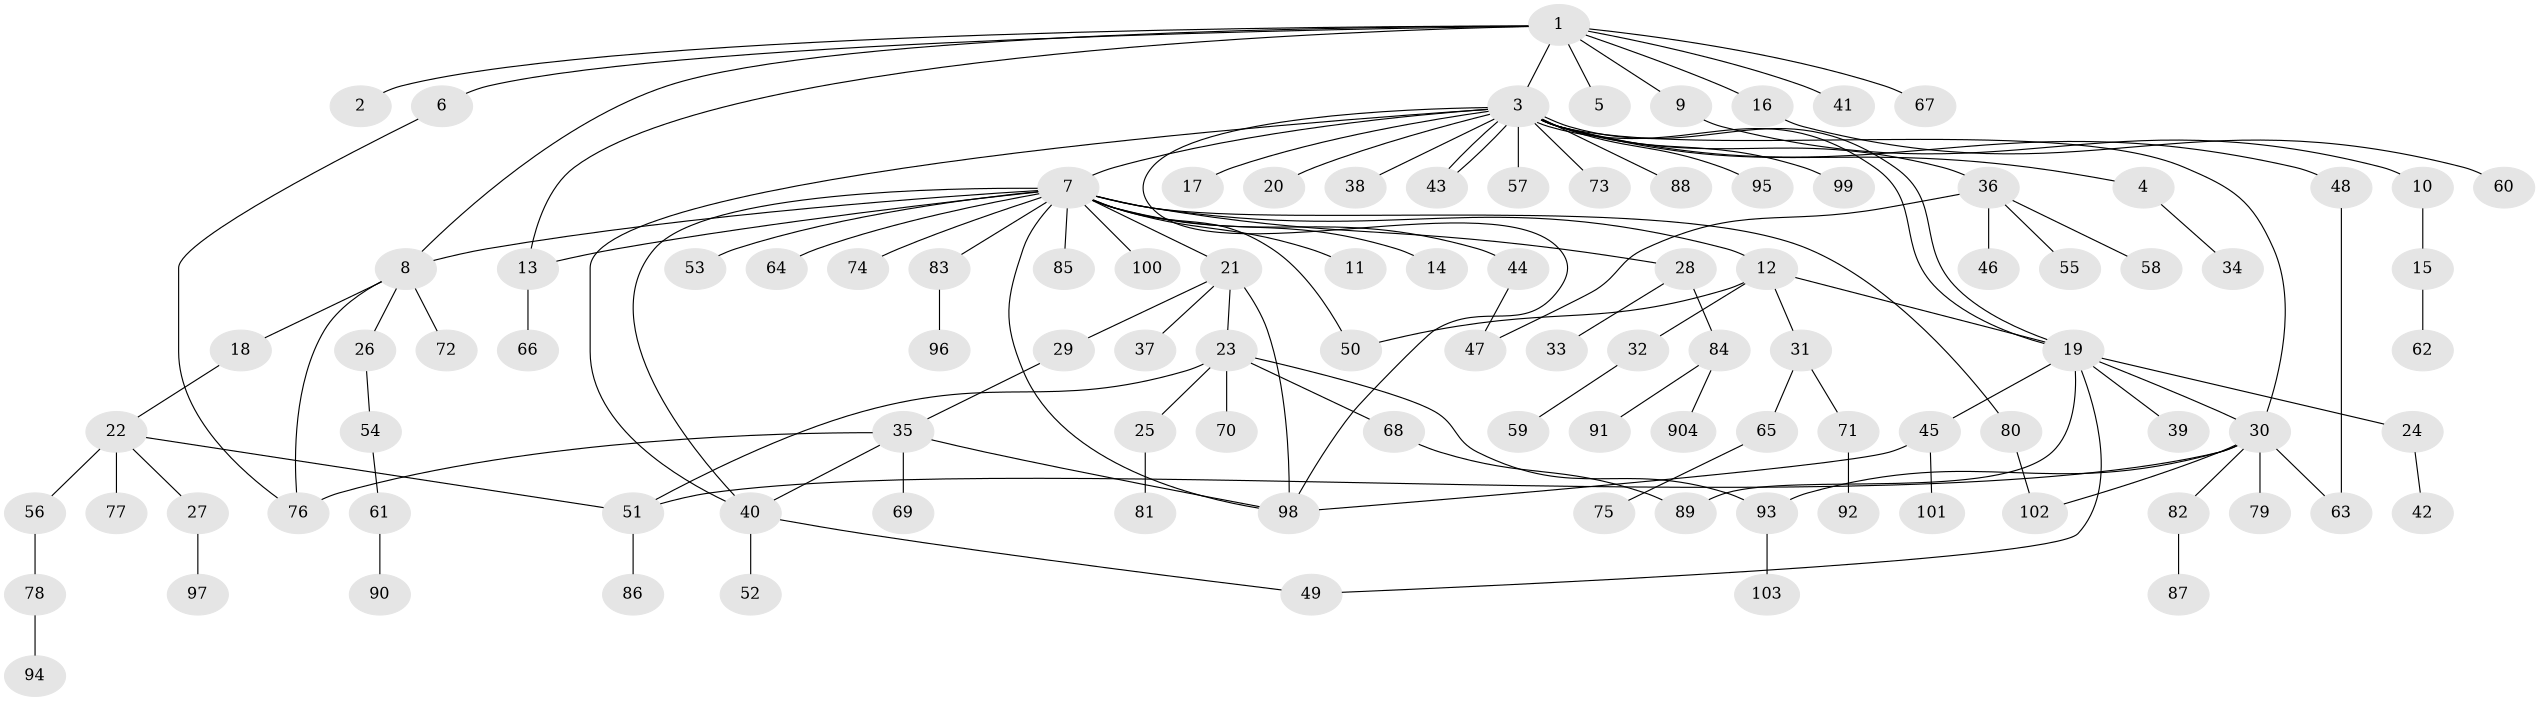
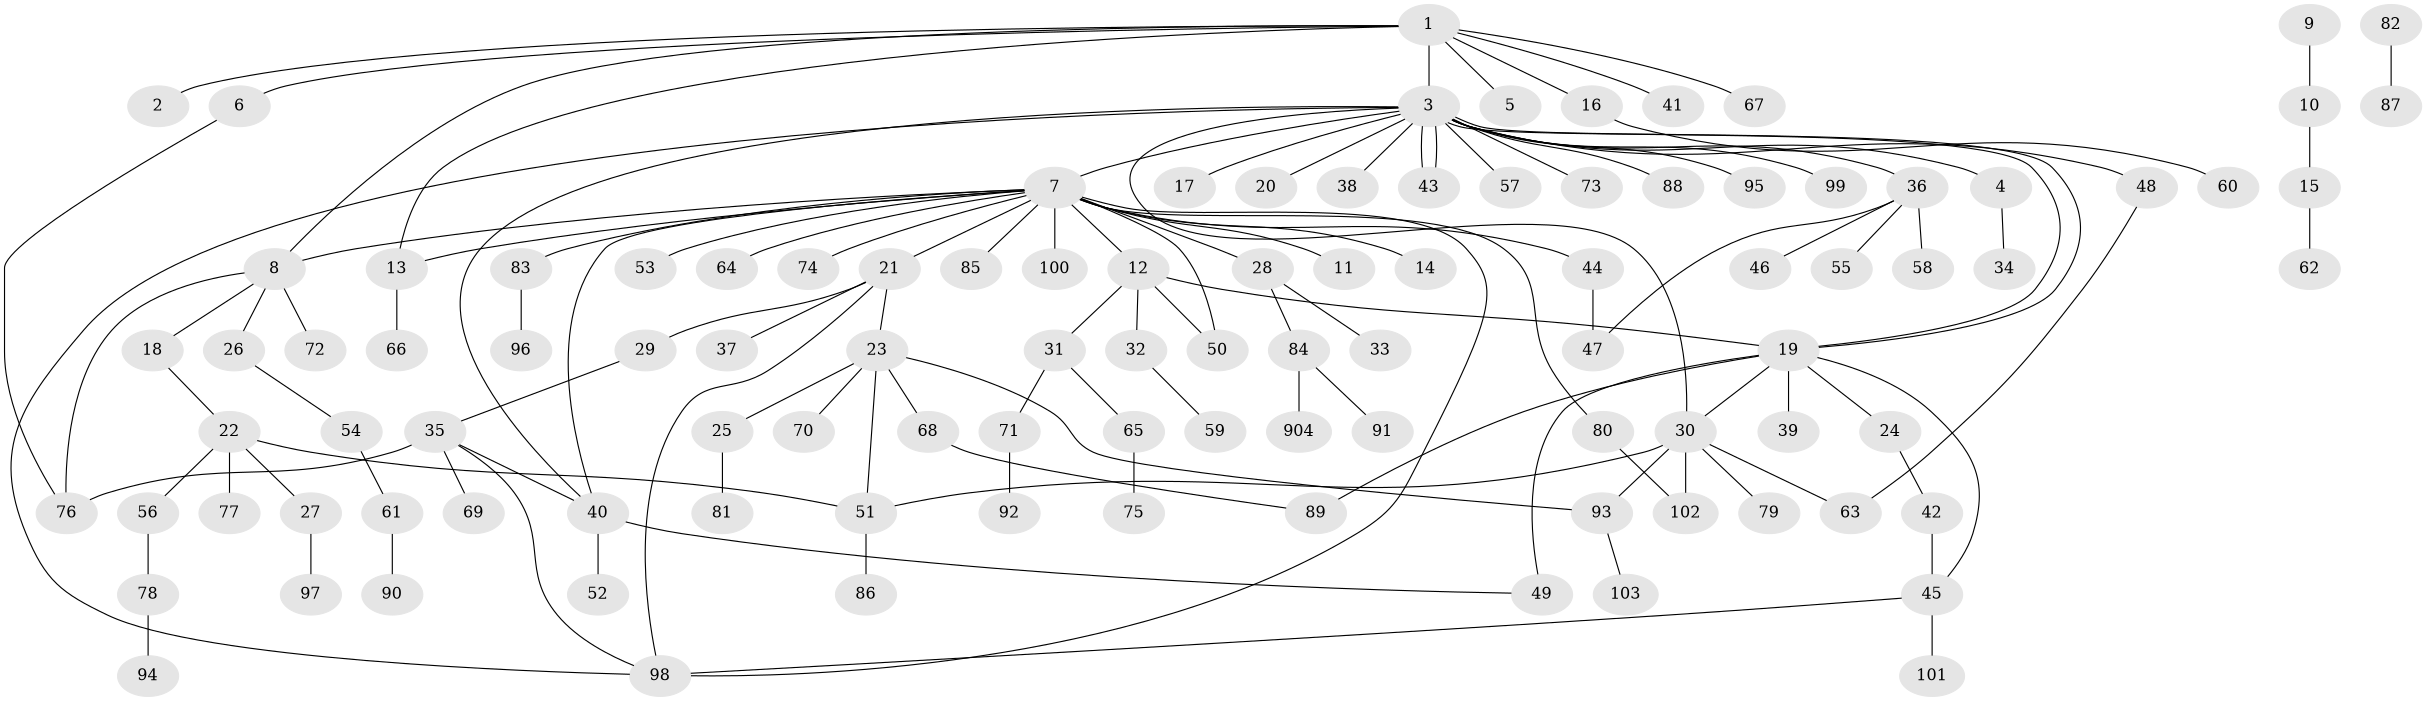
  graph {
    node [color=gray90 style=filled]
    1
    2
    3
    5
    6
    8
    9
    13
    16
    41
    67
    4
    7
    17
    19
    20
    30
    36
    38
    40
    43
    48
    57
    73
    88
    95
    98
    99
    76
    18
    26
    72
    10
    66
    60
    34
    11
    12
    14
    21
    28
    44
    50
    53
    64
    74
    80
    83
    85
    100
    24
    39
    45
    49
    89
    51
    93
    63
    79
    82
    102
    46
    47
    55
    58
    52
    31
    32
    23
    29
    37
    33
    84
    96
    22
    54
    15
    62
    65
    71
    59
    27
    56
    77
    42
    101
    25
    68
    70
    35
    97
    86
    78
    81
    103
    61
    91
    n98 [label=904]
    69
    87
    75
    92
    90
    94
    1 -- 2
    1 -- 3
    1 -- 5
    1 -- 6
    1 -- 8
-   1 -- 9
    1 -- 13
    1 -- 16
    1 -- 41
    1 -- 67
    3 -- 4
    3 -- 7
    3 -- 17
    3 -- 19
    3 -- 19
    3 -- 20
    3 -- 30
    3 -- 36
    3 -- 38
    3 -- 40
    3 -- 43
    3 -- 43
    3 -- 48
    3 -- 57
    3 -- 73
    3 -- 88
    3 -- 95
    3 -- 98
    3 -- 99
    6 -- 76
    8 -- 76
    8 -- 18
    8 -- 26
    8 -- 72
    9 -- 10
    13 -- 66
    16 -- 60
    4 -- 34
    7 -- 8
    7 -- 13
    7 -- 40
    7 -- 98
    7 -- 11
    7 -- 12
    7 -- 14
    7 -- 21
    7 -- 28
    7 -- 44
    7 -- 50
    7 -- 53
    7 -- 64
    7 -- 74
    7 -- 80
    7 -- 83
    7 -- 85
    7 -- 100
    19 -- 30
    19 -- 24
    19 -- 39
    19 -- 45
    19 -- 49
    19 -- 89
    30 -- 51
    30 -- 93
    30 -- 63
    30 -- 79
-   30 -- 82
    30 -- 102
    36 -- 46
    36 -- 47
    36 -- 55
    36 -- 58
    40 -- 49
    40 -- 52
    48 -- 63
    18 -- 22
    26 -- 54
    10 -- 15
    12 -- 19
    12 -- 50
    12 -- 31
    12 -- 32
    21 -- 98
    21 -- 23
    21 -- 29
    21 -- 37
    28 -- 33
    28 -- 84
    44 -- 47
    80 -- 102
    83 -- 96
    24 -- 42
    45 -- 98
    45 -- 101
    51 -- 86
    93 -- 103
    82 -- 87
    31 -- 65
    31 -- 71
    32 -- 59
    23 -- 51
    23 -- 93
    23 -- 25
    23 -- 68
    23 -- 70
    29 -- 35
    84 -- 91
    84 -- n98
    22 -- 51
    22 -- 27
    22 -- 56
    22 -- 77
    54 -- 61
    15 -- 62
    65 -- 75
    71 -- 92
    27 -- 97
    56 -- 78
+   42 -- 45
    25 -- 81
    68 -- 89
    35 -- 40
    35 -- 98
    35 -- 76
    35 -- 69
    78 -- 94
    61 -- 90
  }
